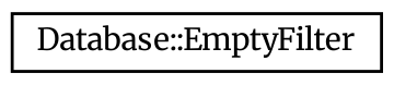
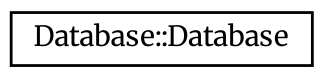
  digraph {
    rankdir=LR
    fontname=Merriweather
-   n1 [color=black fillcolor=white fontname=Merriweather fontsize=10 height=0.2 label="Database::EmptyFilter" shape=record style=filled width=0.4]
+   n1 [color=black fillcolor=white fontname=Merriweather fontsize=10 height=0.2 label="Database::Database" shape=record style=filled width=0.4]
  }
